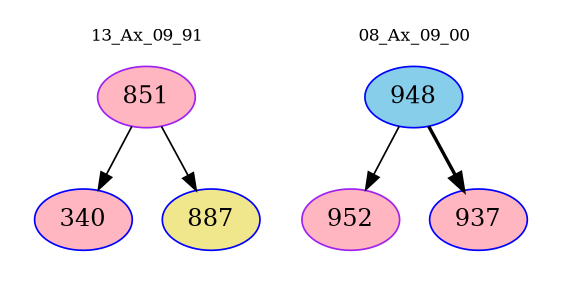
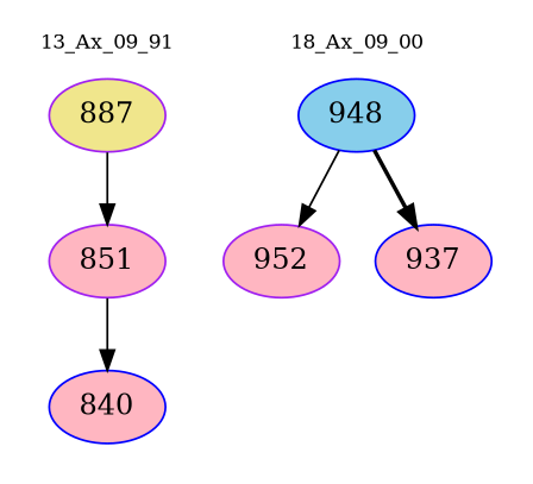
  digraph {
    node [color=purple fillcolor=lightpink style=filled]
    edge [color=black style=solid]
    n1 [label=851]
-   n2 [color=blue label=340]
-   n3 [color=blue fillcolor=khaki label=887]
+   n2 [color=blue label=840]
+   n3 [fillcolor=khaki label=887]
    n4 [color=blue fillcolor=skyblue label=948]
    n5 [label=952]
    n6 [color=blue label=937]
    subgraph cluster_1 {
      color=white
      fontsize=10
      label="13_Ax_09_91"
      n1
      n2
      n3
    }
    subgraph cluster_2 {
      color=white
      fontsize=10
-     label="08_Ax_09_00"
+     label="18_Ax_09_00"
      n4
      n5
      n6
    }
    n1 -> n2
-   n1 -> n3
+   n3 -> n1
    n4 -> n5
    n4 -> n6 [style=bold]
  }
